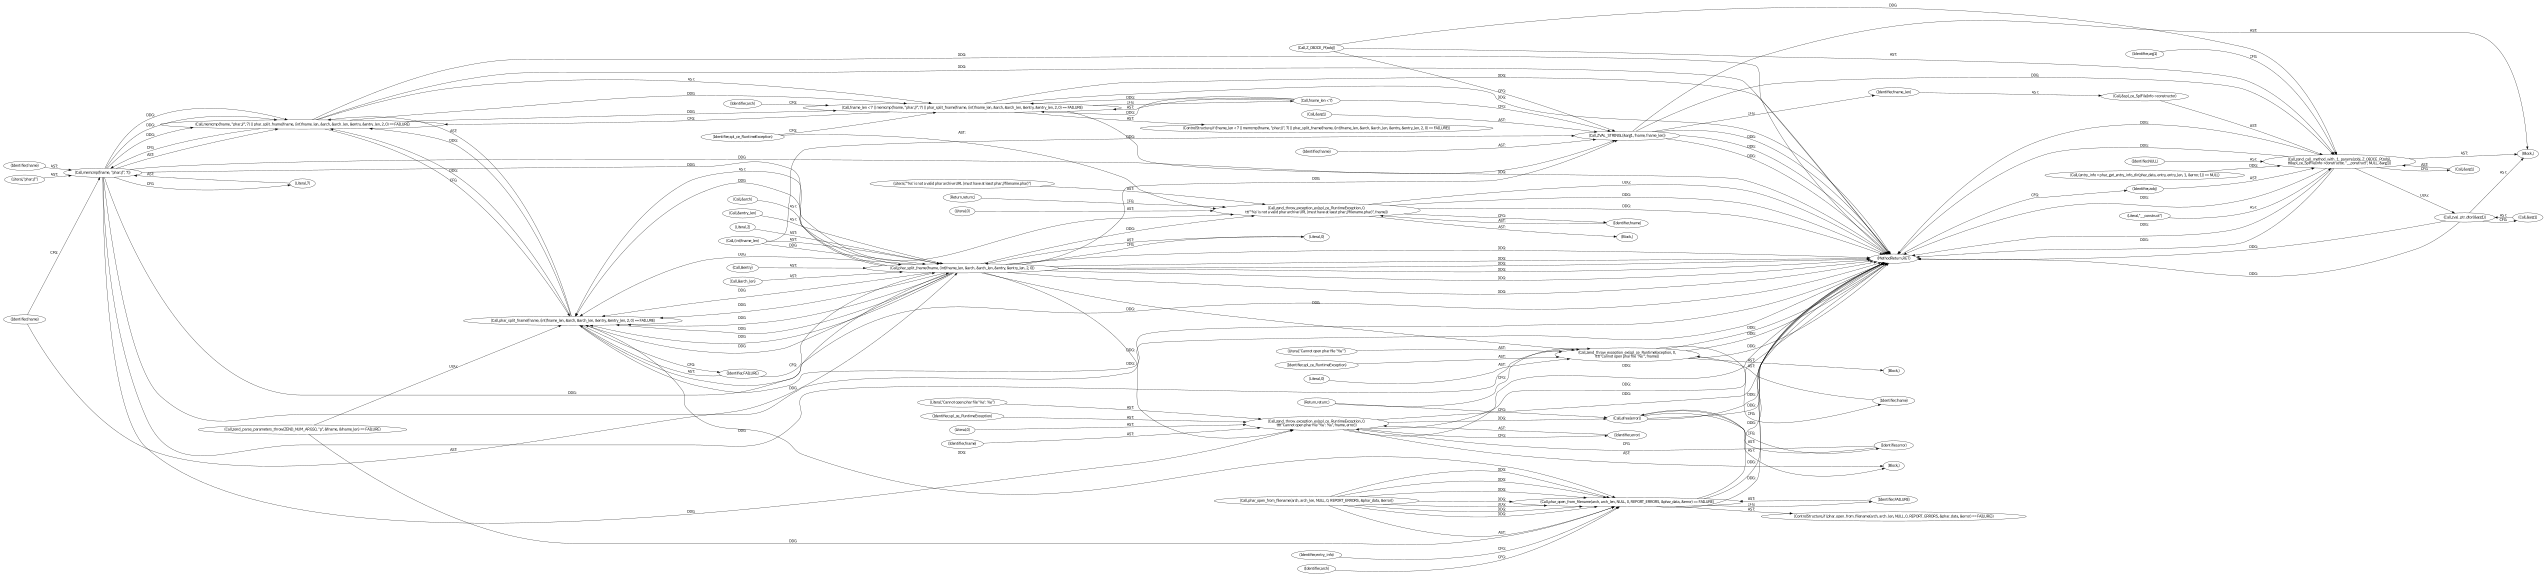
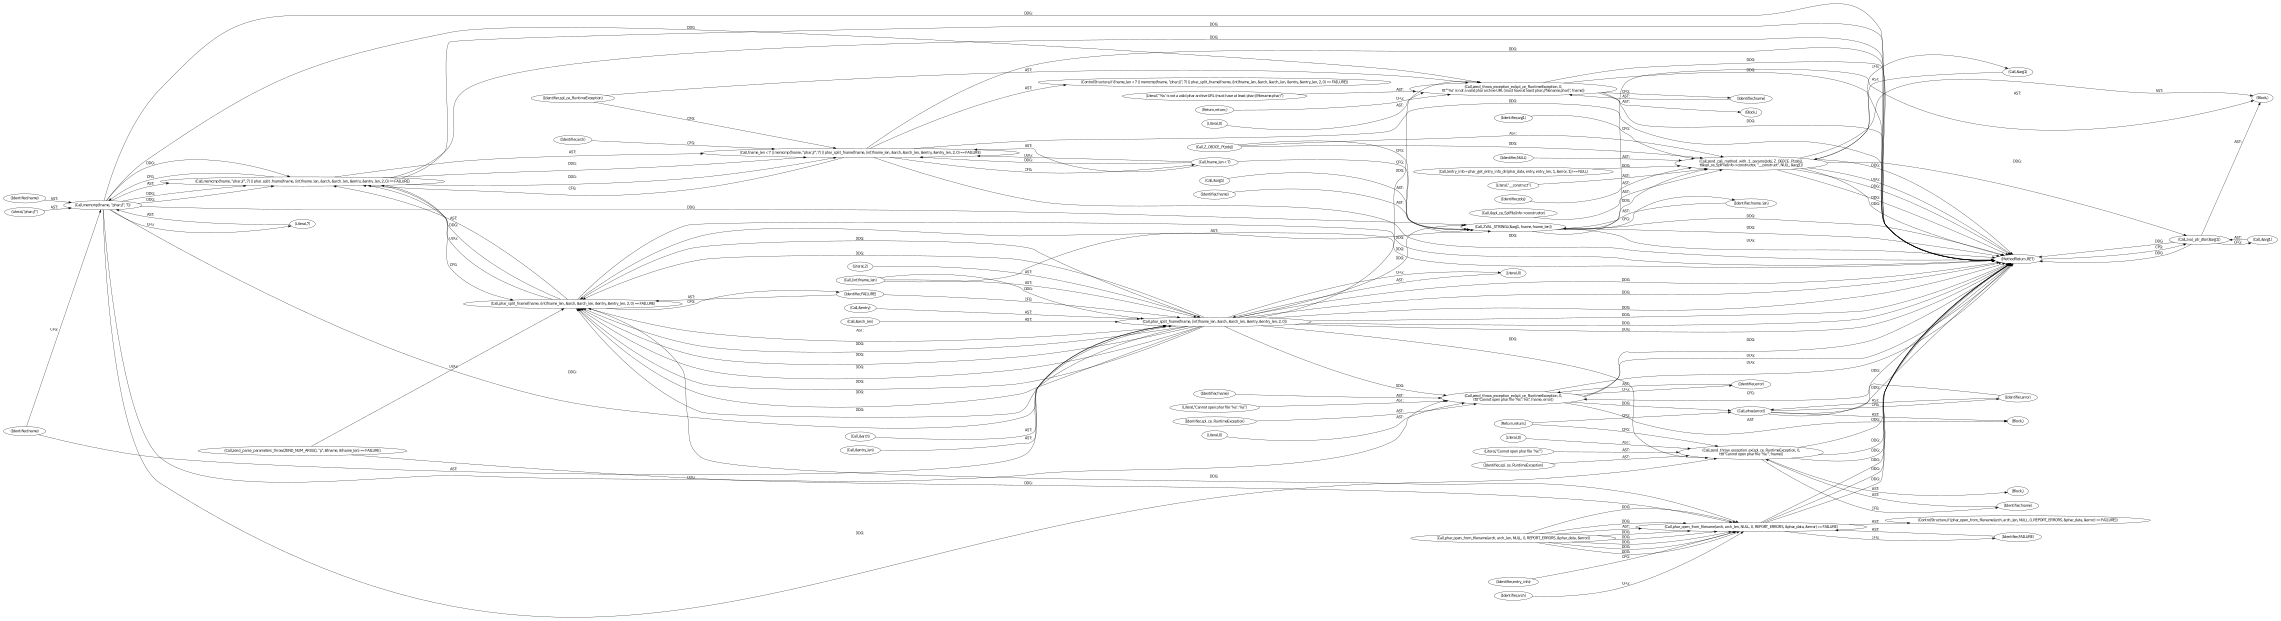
  digraph {
    fontname="IBM Plex Sans"
    rankdir=LR
    node [fontname="IBM Plex Sans"]
    edge [fontname="IBM Plex Sans"]
    n1 [label="(Call,memcmp(fname, \"phar://\", 7))"]
    n2 [label="(Call,memcmp(fname, \"phar://\", 7) || phar_split_fname(fname, (int)fname_len, &arch, &arch_len, &entry, &entry_len, 2, 0) == FAILURE)"]
    n3 [label="(Call,phar_split_fname(fname, (int)fname_len, &arch, &arch_len, &entry, &entry_len, 2, 0))"]
    n4 [label="(Call,zend_throw_exception_ex(spl_ce_RuntimeException, 0,\n\t\t\t\"'%s' is not a valid phar archive URL (must have at least phar://filename.phar)\", fname))"]
    n5 [label="(Call,zend_throw_exception_ex(spl_ce_RuntimeException, 0,\n\t\t\t\t\"Cannot open phar file '%s': %s\", fname, error))"]
    n6 [label="(Call,zend_throw_exception_ex(spl_ce_RuntimeException, 0,\n\t\t\t\t\"Cannot open phar file '%s'\", fname))"]
    n7 [label="(Call,ZVAL_STRINGL(&arg1, fname, fname_len))"]
    n8 [label="(Literal,7)"]
    n9 [label="(MethodReturn,RET)"]
    n10 [label="(Call,fname_len < 7 || memcmp(fname, \"phar://\", 7) || phar_split_fname(fname, (int)fname_len, &arch, &arch_len, &entry, &entry_len, 2, 0) == FAILURE)"]
    n11 [label="(Call,phar_split_fname(fname, (int)fname_len, &arch, &arch_len, &entry, &entry_len, 2, 0) == FAILURE)"]
    n12 [label="(Literal,0)"]
    n13 [label="(Block,)"]
    n14 [label="(Identifier,fname)"]
    n15 [label="(Call,efree(error))"]
    n16 [label="(Identifier,error)"]
    n17 [label="(Block,)"]
    n18 [label="(Identifier,fname)"]
    n19 [label="(Block,)"]
    n20 [label="(Call,zend_call_method_with_1_params(zobj, Z_OBJCE_P(zobj),\n\t\t&spl_ce_SplFileInfo->constructor, \"__construct\", NULL, &arg1))"]
    n21 [label="(Block,)"]
    n22 [label="(Identifier,fname_len)"]
    n23 [label="(Call,zval_ptr_dtor(&arg1))"]
    n24 [label="(Call,fname_len < 7)"]
    n25 [label="(ControlStructure,if (fname_len < 7 || memcmp(fname, \"phar://\", 7) || phar_split_fname(fname, (int)fname_len, &arch, &arch_len, &entry, &entry_len, 2, 0) == FAILURE))"]
    n26 [label="(Call,phar_open_from_filename(arch, arch_len, NULL, 0, REPORT_ERRORS, &phar_data, &error) == FAILURE)"]
    n27 [label="(Identifier,FAILURE)"]
    n28 [label="(Identifier,FAILURE)"]
    n29 [label="(ControlStructure,if (phar_open_from_filename(arch, arch_len, NULL, 0, REPORT_ERRORS, &phar_data, &error) == FAILURE))"]
    n30 [label="(Identifier,error)"]
    n31 [label="(Call,&arg1)"]
    n32 [label="(Call,&arg1)"]
    n33 [label="(Identifier,NULL)"]
    n34 [label="(Identifier,arch)"]
    n35 [label="(Literal,0)"]
    n36 [label="(Identifier,spl_ce_RuntimeException)"]
    n37 [label="(Call,(entry_info = phar_get_entry_info_dir(phar_data, entry, entry_len, 1, &error, 1)) == NULL)"]
    n38 [label="(Identifier,entry_info)"]
    n39 [label="(Literal,\"'%s' is not a valid phar archive URL (must have at least phar://filename.phar)\")"]
    n40 [label="(Call,Z_OBJCE_P(zobj))"]
    n41 [label="(Literal,\"__construct\")"]
    n42 [label="(Call,&arch)"]
    n43 [label="(Call,&entry_len)"]
    n44 [label="(Call,&arg1)"]
    n45 [label="(Literal,\"phar://\")"]
    n46 [label="(Identifier,fname)"]
    n47 [label="(Literal,2)"]
    n48 [label="(Call,(int)fname_len)"]
    n49 [label="(Identifier,fname)"]
    n50 [label="(Call,&entry)"]
    n51 [label="(Identifier,arch)"]
    n52 [label="(Literal,\"Cannot open phar file '%s': %s\")"]
    n53 [label="(Call,&arch_len)"]
    n54 [label="(Identifier,spl_ce_RuntimeException)"]
    n55 [label="(Call,zend_parse_parameters_throw(ZEND_NUM_ARGS(), \"p\", &fname, &fname_len) == FAILURE)"]
    n56 [label="(Return,return;)"]
    n57 [label="(Identifier,zobj)"]
    n58 [label="(Identifier,fname)"]
    n59 [label="(Literal,0)"]
    n60 [label="(Literal,\"Cannot open phar file '%s'\")"]
    n61 [label="(Identifier,fname)"]
    n62 [label="(Return,return;)"]
    n63 [label="(Literal,0)"]
    n64 [label="(Call,phar_open_from_filename(arch, arch_len, NULL, 0, REPORT_ERRORS, &phar_data, &error))"]
    n65 [label="(Identifier,spl_ce_RuntimeException)"]
    n66 [label="(Call,&spl_ce_SplFileInfo->constructor)"]
    n67 [label="(Identifier,arg1)"]
    n1 -> n2 [label="AST: "]
    n1 -> n2 [label="DDG: "]
    n1 -> n2 [label="DDG: "]
    n1 -> n2 [label="DDG: "]
    n1 -> n3 [label="DDG: "]
    n1 -> n4 [label="DDG: "]
    n1 -> n5 [label="DDG: "]
    n1 -> n6 [label="DDG: "]
    n1 -> n7 [label="DDG: "]
    n1 -> n8 [label="CFG: "]
    n1 -> n9 [label="DDG: "]
    n2 -> n1 [label="CFG: "]
    n2 -> n9 [label="DDG: "]
    n2 -> n9 [label="DDG: "]
    n2 -> n10 [label="AST: "]
    n2 -> n10 [label="DDG: "]
    n2 -> n10 [label="DDG: "]
    n2 -> n11 [label="CFG: "]
    n3 -> n4 [label="DDG: "]
    n3 -> n5 [label="DDG: "]
    n3 -> n6 [label="DDG: "]
    n3 -> n7 [label="DDG: "]
    n3 -> n9 [label="DDG: "]
    n3 -> n9 [label="DDG: "]
    n3 -> n9 [label="DDG: "]
    n3 -> n9 [label="DDG: "]
    n3 -> n9 [label="DDG: "]
    n3 -> n9 [label="DDG: "]
    n3 -> n11 [label="AST: "]
    n3 -> n11 [label="DDG: "]
    n3 -> n11 [label="DDG: "]
    n3 -> n11 [label="DDG: "]
    n3 -> n11 [label="DDG: "]
    n3 -> n11 [label="DDG: "]
    n3 -> n11 [label="DDG: "]
    n3 -> n11 [label="DDG: "]
    n3 -> n11 [label="DDG: "]
    n3 -> n12 [label="CFG: "]
    n4 -> n9 [label="DDG: "]
    n4 -> n9 [label="DDG: "]
    n4 -> n9 [label="DDG: "]
    n4 -> n13 [label="AST: "]
    n4 -> n14 [label="CFG: "]
    n5 -> n9 [label="DDG: "]
    n5 -> n9 [label="DDG: "]
    n5 -> n9 [label="DDG: "]
    n5 -> n15 [label="DDG: "]
    n5 -> n16 [label="CFG: "]
    n5 -> n17 [label="AST: "]
    n6 -> n9 [label="DDG: "]
    n6 -> n9 [label="DDG: "]
    n6 -> n9 [label="DDG: "]
    n6 -> n18 [label="CFG: "]
    n6 -> n19 [label="AST: "]
    n7 -> n9 [label="DDG: "]
    n7 -> n9 [label="DDG: "]
    n7 -> n9 [label="DDG: "]
    n7 -> n20 [label="DDG: "]
    n7 -> n21 [label="AST: "]
    n7 -> n22 [label="CFG: "]
    n8 -> n1 [label="AST: "]
-   n9 -> n57 [label="CFG: "]
+   n9 -> n23 [label="CFG: "]
    n10 -> n2 [label="CFG: "]
    n10 -> n9 [label="DDG: "]
    n10 -> n9 [label="DDG: "]
    n10 -> n9 [label="DDG: "]
    n10 -> n24 [label="CFG: "]
    n10 -> n25 [label="AST: "]
    n11 -> n2 [label="AST: "]
    n11 -> n2 [label="DDG: "]
    n11 -> n2 [label="DDG: "]
    n11 -> n9 [label="DDG: "]
    n11 -> n9 [label="DDG: "]
    n11 -> n26 [label="DDG: "]
    n11 -> n27 [label="CFG: "]
    n12 -> n3 [label="AST: "]
    n14 -> n4 [label="AST: "]
    n15 -> n9 [label="DDG: "]
    n15 -> n9 [label="DDG: "]
    n15 -> n17 [label="AST: "]
    n15 -> n30 [label="CFG: "]
    n16 -> n5 [label="AST: "]
    n18 -> n6 [label="AST: "]
    n20 -> n9 [label="DDG: "]
    n20 -> n9 [label="DDG: "]
    n20 -> n9 [label="DDG: "]
    n20 -> n9 [label="DDG: "]
    n20 -> n9 [label="DDG: "]
    n20 -> n21 [label="AST: "]
    n20 -> n23 [label="DDG: "]
    n20 -> n31 [label="CFG: "]
-   n22 -> n66 [label="AST: "]
+   n22 -> n7 [label="AST: "]
    n23 -> n9 [label="DDG: "]
    n23 -> n9 [label="DDG: "]
    n23 -> n21 [label="AST: "]
    n23 -> n32 [label="CFG: "]
    n24 -> n7 [label="CFG: "]
    n24 -> n10 [label="AST: "]
    n24 -> n10 [label="DDG: "]
    n24 -> n10 [label="DDG: "]
    n26 -> n9 [label="DDG: "]
    n26 -> n9 [label="DDG: "]
    n26 -> n9 [label="DDG: "]
    n26 -> n28 [label="CFG: "]
    n26 -> n29 [label="AST: "]
    n27 -> n3 [label="CFG: "]
    n27 -> n11 [label="AST: "]
    n28 -> n26 [label="AST: "]
    n30 -> n5 [label="CFG: "]
    n30 -> n15 [label="AST: "]
    n31 -> n20 [label="AST: "]
    n32 -> n23 [label="AST: "]
    n33 -> n20 [label="AST: "]
    n34 -> n10 [label="CFG: "]
    n35 -> n6 [label="AST: "]
    n36 -> n4 [label="AST: "]
    n36 -> n10 [label="CFG: "]
    n37 -> n20 [label="DDG: "]
    n38 -> n26 [label="CFG: "]
    n39 -> n4 [label="AST: "]
    n40 -> n7 [label="CFG: "]
    n40 -> n20 [label="AST: "]
    n40 -> n20 [label="DDG: "]
    n41 -> n20 [label="AST: "]
    n42 -> n3 [label="AST: "]
    n43 -> n3 [label="AST: "]
    n44 -> n7 [label="AST: "]
    n45 -> n1 [label="AST: "]
    n46 -> n1 [label="CFG: "]
    n46 -> n3 [label="AST: "]
    n47 -> n3 [label="AST: "]
    n48 -> n3 [label="AST: "]
    n48 -> n3 [label="DDG: "]
-   n48 -> n7 [label="DDG: "]
+   n48 -> n7 [label="AST: "]
    n49 -> n5 [label="AST: "]
    n50 -> n3 [label="AST: "]
    n51 -> n26 [label="CFG: "]
    n52 -> n5 [label="AST: "]
    n53 -> n3 [label="AST: "]
    n54 -> n5 [label="AST: "]
    n55 -> n11 [label="DDG: "]
    n55 -> n26 [label="DDG: "]
    n56 -> n6 [label="CFG: "]
    n56 -> n15 [label="CFG: "]
    n57 -> n20 [label="AST: "]
    n58 -> n1 [label="AST: "]
    n59 -> n5 [label="AST: "]
    n60 -> n6 [label="AST: "]
    n61 -> n7 [label="AST: "]
    n62 -> n4 [label="CFG: "]
    n63 -> n4 [label="AST: "]
    n64 -> n26 [label="AST: "]
    n64 -> n26 [label="DDG: "]
    n64 -> n26 [label="DDG: "]
    n64 -> n26 [label="DDG: "]
    n64 -> n26 [label="DDG: "]
    n64 -> n26 [label="DDG: "]
    n64 -> n26 [label="DDG: "]
    n64 -> n26 [label="DDG: "]
    n65 -> n6 [label="AST: "]
    n66 -> n20 [label="AST: "]
    n67 -> n20 [label="CFG: "]
  }
